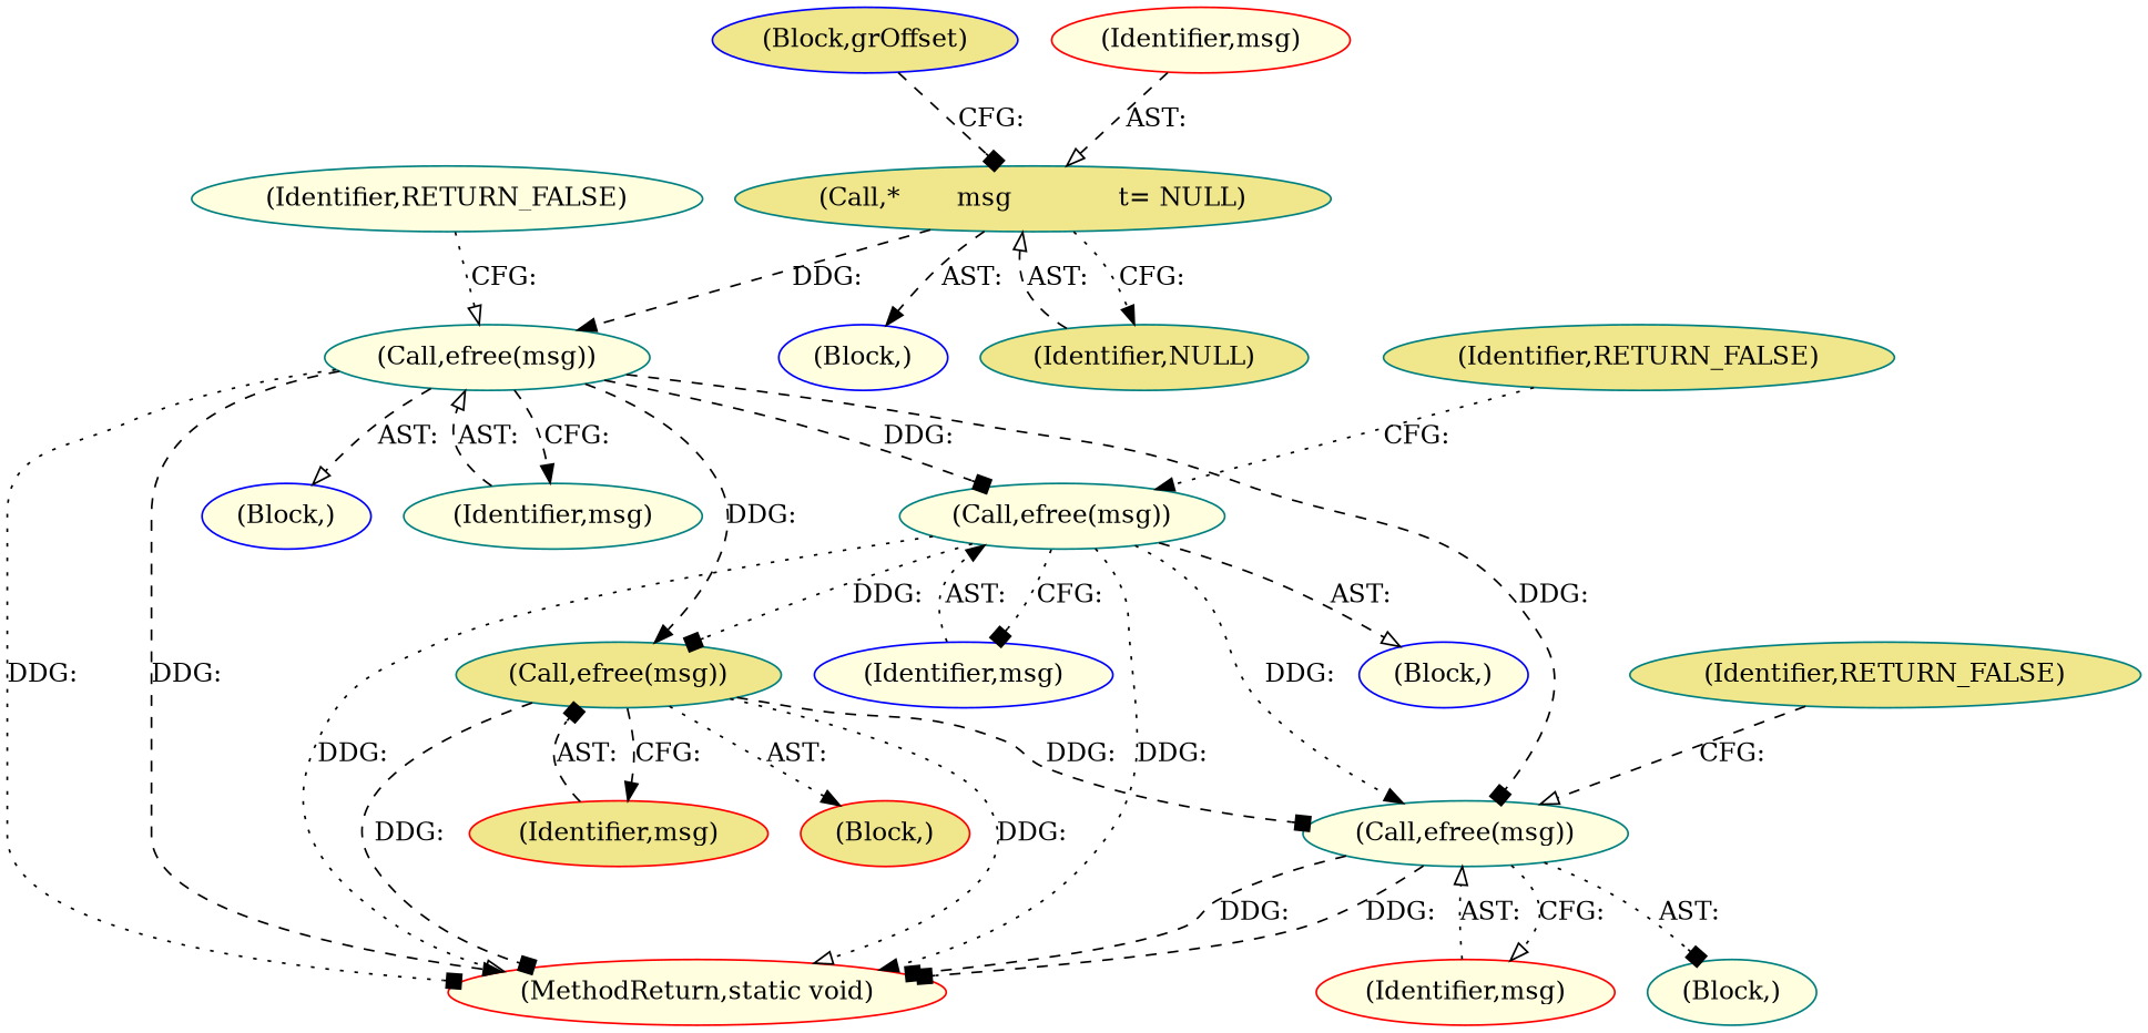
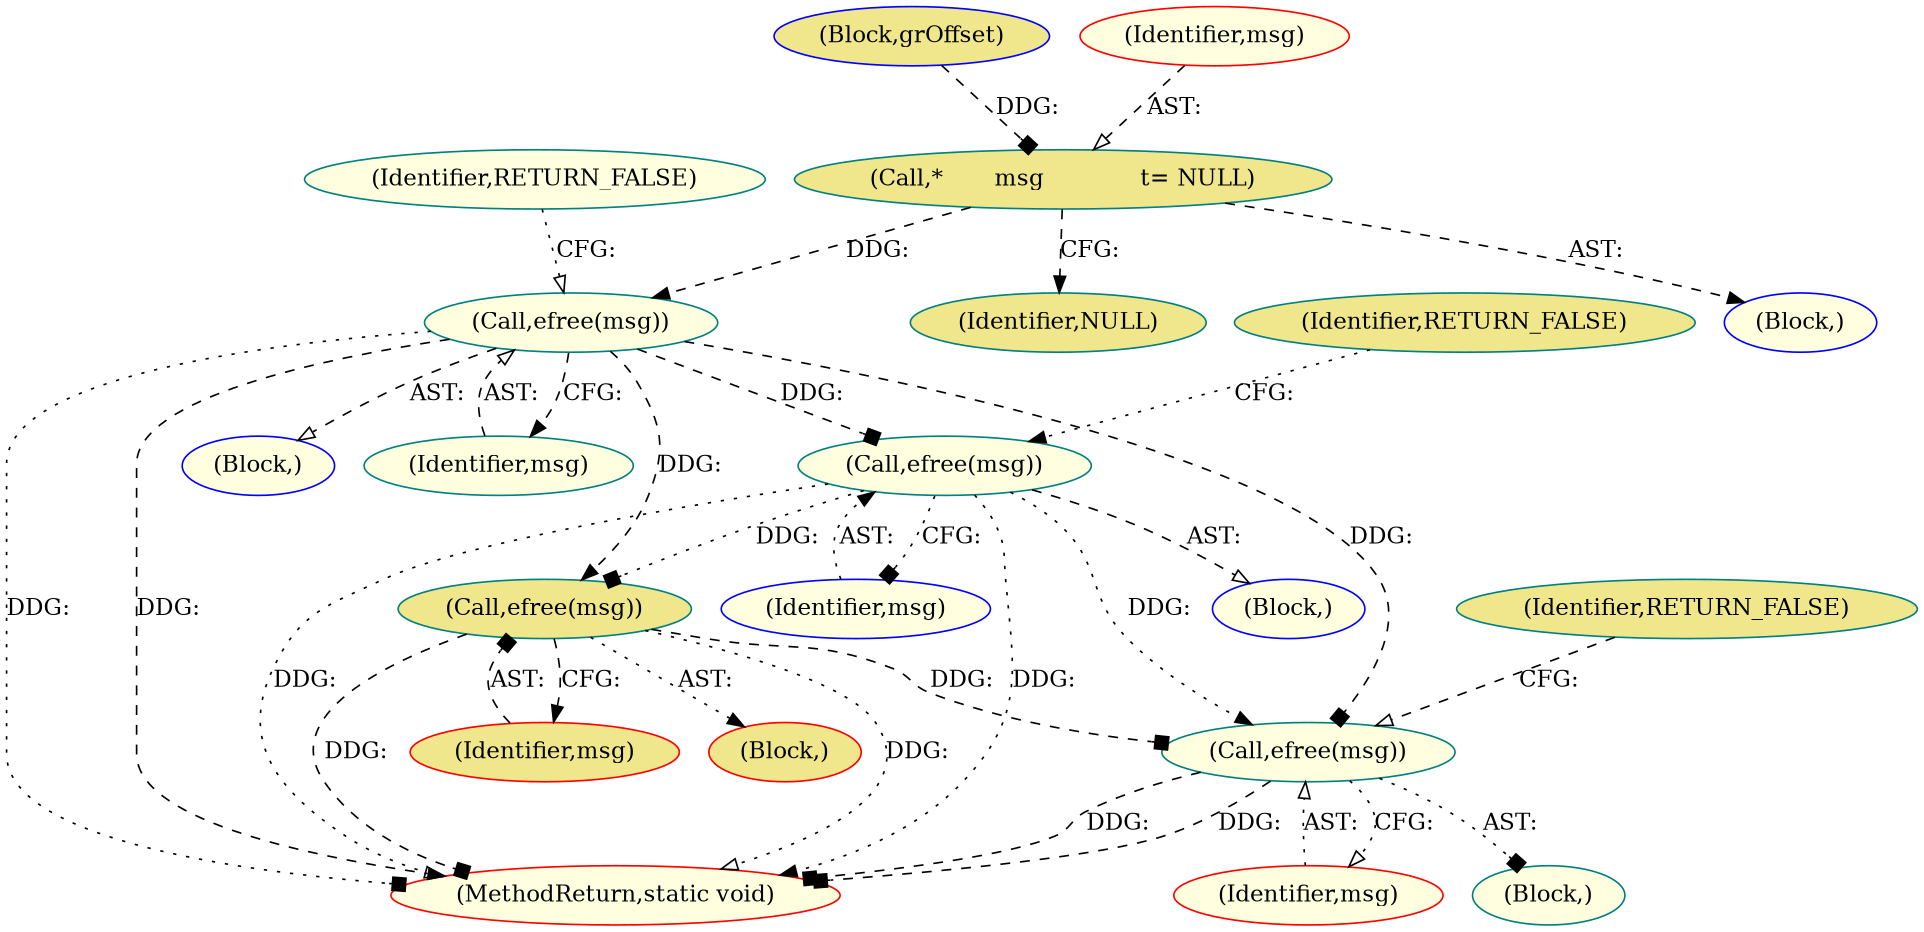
  digraph {
    node [color=teal fillcolor=lightyellow style=filled]
    edge [arrowhead=box style=dashed]
    n1 [fillcolor=khaki label="(Call,efree(msg))"]
    n2 [label="(Call,efree(msg))"]
    n3 [color=red fillcolor=khaki label="(Identifier,msg)"]
    n4 [color=red label="(MethodReturn,static void)"]
    n5 [color=red fillcolor=khaki label="(Block,)"]
    n6 [color=red label="(Identifier,msg)"]
    n7 [label="(Block,)"]
    n8 [label="(Call,efree(msg))"]
    n9 [color=blue label="(Identifier,msg)"]
    n10 [color=blue label="(Block,)"]
    n11 [label="(Call,efree(msg))"]
    n12 [color=blue label="(Block,)"]
    n13 [label="(Identifier,msg)"]
    n14 [fillcolor=khaki label="(Call,*       msg             \t= NULL)"]
    n15 [fillcolor=khaki label="(Identifier,NULL)"]
    n16 [color=blue label="(Block,)"]
    n17 [color=blue fillcolor=khaki label="(Block,grOffset)"]
    n18 [color=red label="(Identifier,msg)"]
    n19 [fillcolor=khaki label="(Identifier,RETURN_FALSE)"]
    n20 [label="(Identifier,RETURN_FALSE)"]
    n21 [fillcolor=khaki label="(Identifier,RETURN_FALSE)"]
    n1 -> n2 [label="DDG: "]
    n1 -> n3 [arrowhead=normal label="CFG: "]
    n1 -> n4 [arrowhead=onormal label="DDG: " style=dotted]
    n1 -> n4 [label="DDG: "]
    n1 -> n5 [arrowhead=normal label="AST: " style=dotted]
    n2 -> n4 [label="DDG: "]
    n2 -> n4 [label="DDG: "]
    n2 -> n6 [arrowhead=onormal label="CFG: " style=dotted]
    n2 -> n7 [label="AST: " style=dotted]
    n3 -> n1 [label="AST: "]
    n6 -> n2 [arrowhead=onormal label="AST: " style=dotted]
    n8 -> n1 [label="DDG: " style=dotted]
    n8 -> n2 [arrowhead=normal label="DDG: " style=dotted]
    n8 -> n4 [arrowhead=onormal label="DDG: " style=dotted]
    n8 -> n4 [arrowhead=normal label="DDG: " style=dotted]
    n8 -> n9 [label="CFG: " style=dotted]
    n8 -> n10 [arrowhead=onormal label="AST: "]
    n9 -> n8 [arrowhead=normal label="AST: " style=dotted]
    n11 -> n1 [arrowhead=normal label="DDG: "]
    n11 -> n2 [label="DDG: "]
    n11 -> n4 [label="DDG: " style=dotted]
    n11 -> n4 [arrowhead=normal label="DDG: "]
    n11 -> n8 [label="DDG: "]
    n11 -> n12 [arrowhead=onormal label="AST: "]
    n11 -> n13 [arrowhead=normal label="CFG: "]
    n13 -> n11 [arrowhead=onormal label="AST: "]
    n14 -> n11 [arrowhead=normal label="DDG: "]
-   n14 -> n15 [arrowhead=normal label="CFG: " style=dotted]
+   n14 -> n15 [arrowhead=normal label="CFG: "]
    n14 -> n16 [arrowhead=normal label="AST: "]
-   n15 -> n14 [arrowhead=onormal label="AST: "]
-   n17 -> n14 [label="CFG: "]
+   n17 -> n14 [label="DDG: "]
    n18 -> n14 [arrowhead=onormal label="AST: "]
    n19 -> n2 [arrowhead=onormal label="CFG: "]
    n20 -> n11 [arrowhead=onormal label="CFG: " style=dotted]
    n21 -> n8 [arrowhead=normal label="CFG: " style=dotted]
  }
